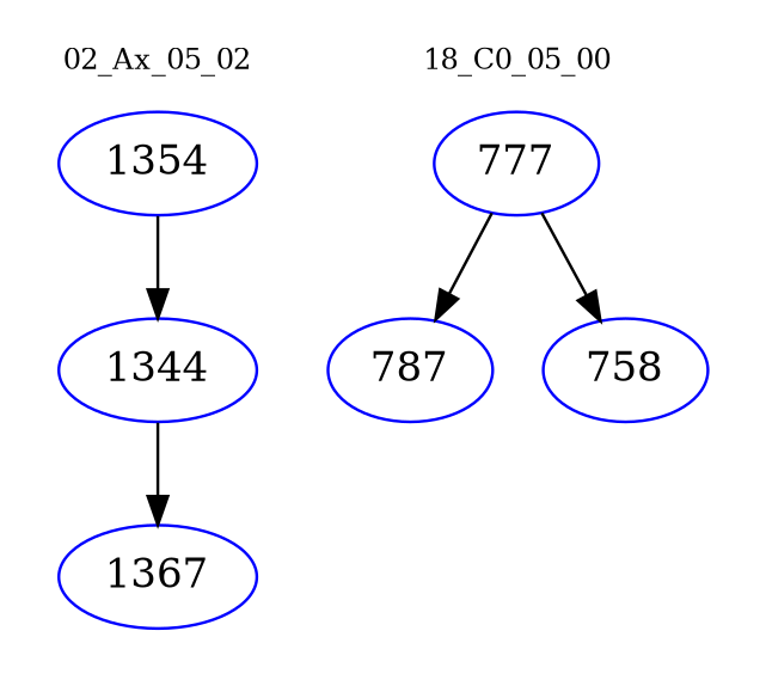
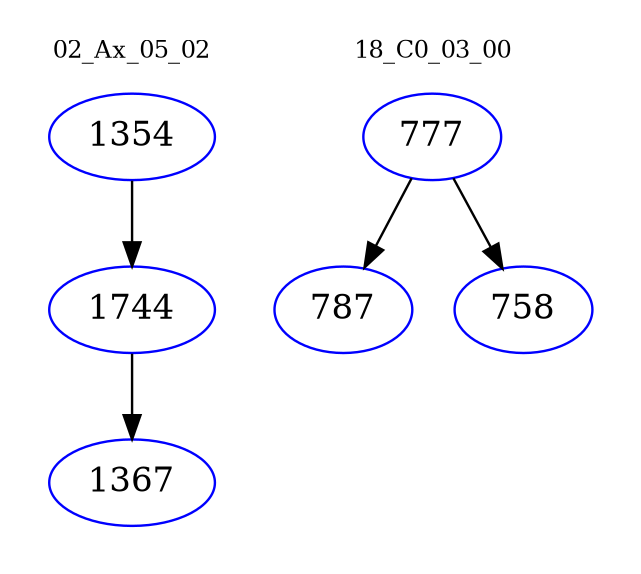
  digraph {
    node [color=blue]
    edge [color=black]
    n1 [label=1354]
-   n2 [label=1344]
+   n2 [label=1744]
    n3 [label=1367]
    n4 [label=777]
    n5 [label=787]
    n6 [label=758]
    subgraph cluster_1 {
      color=white
      fontsize=10
      label="02_Ax_05_02"
      n1
      n2
      n3
    }
    subgraph cluster_2 {
      color=white
      fontsize=10
-     label="18_C0_05_00"
+     label="18_C0_03_00"
      n4
      n5
      n6
    }
    n1 -> n2
    n2 -> n3
    n4 -> n5
    n4 -> n6
  }
